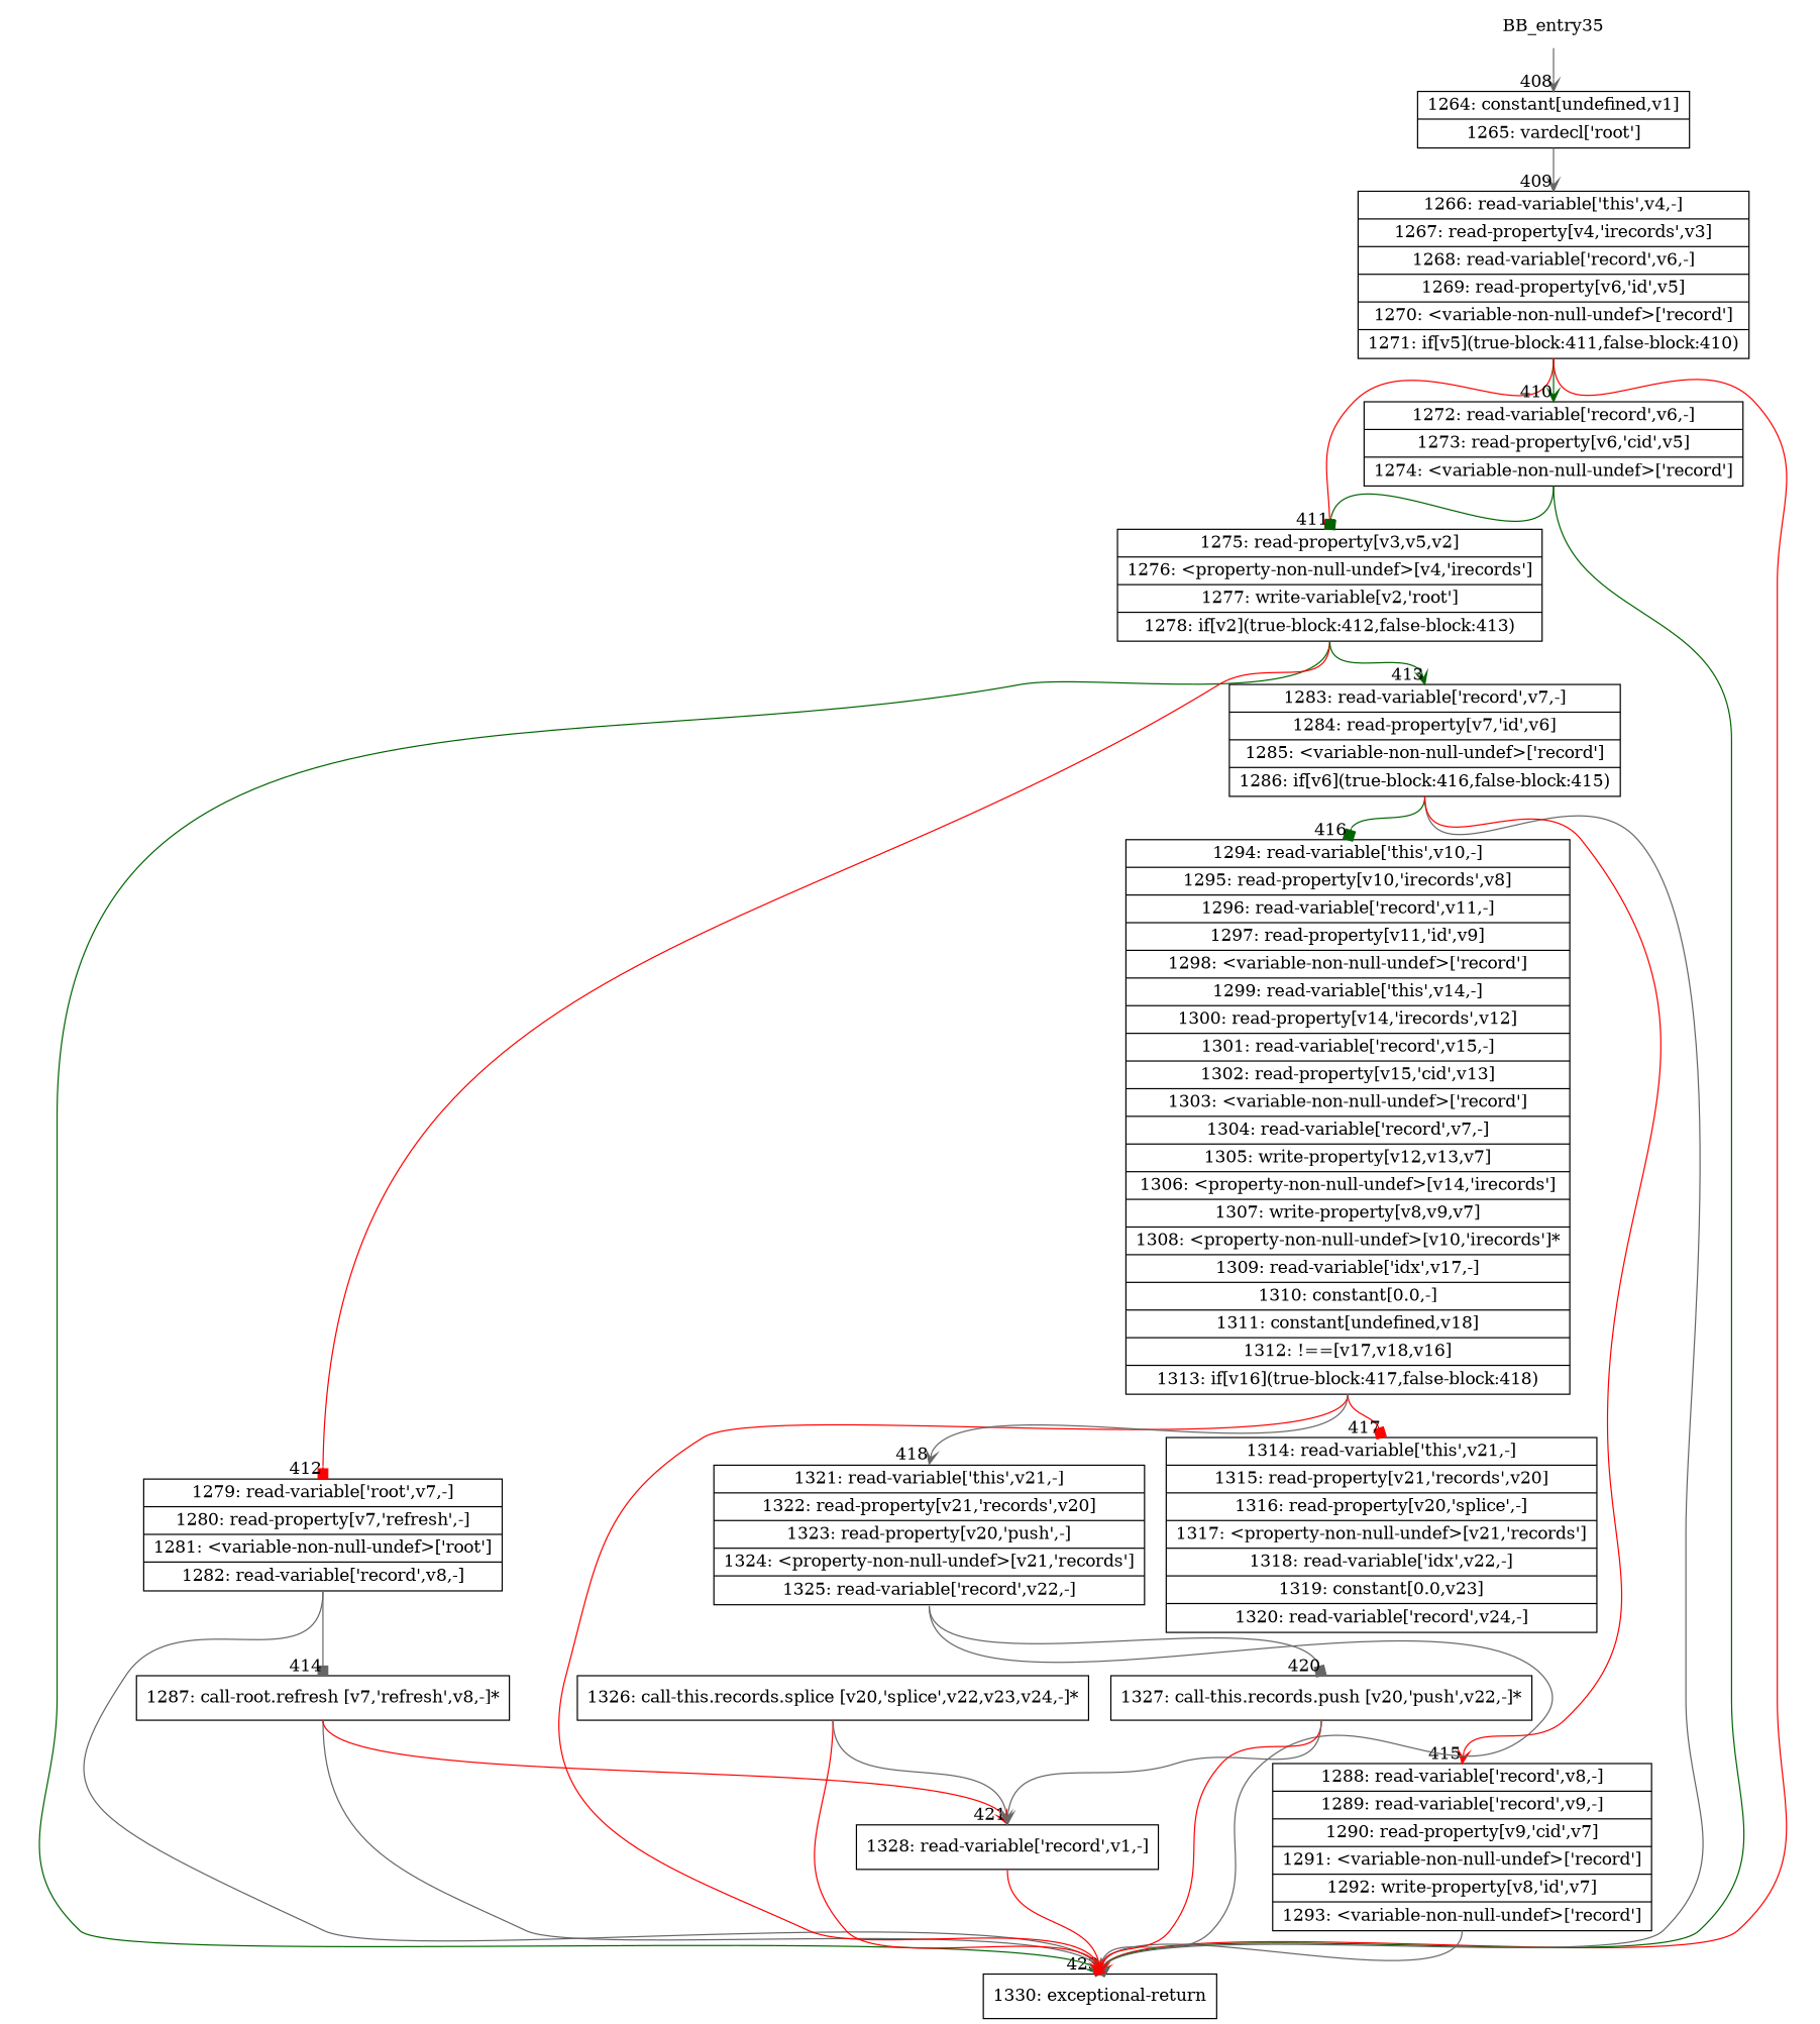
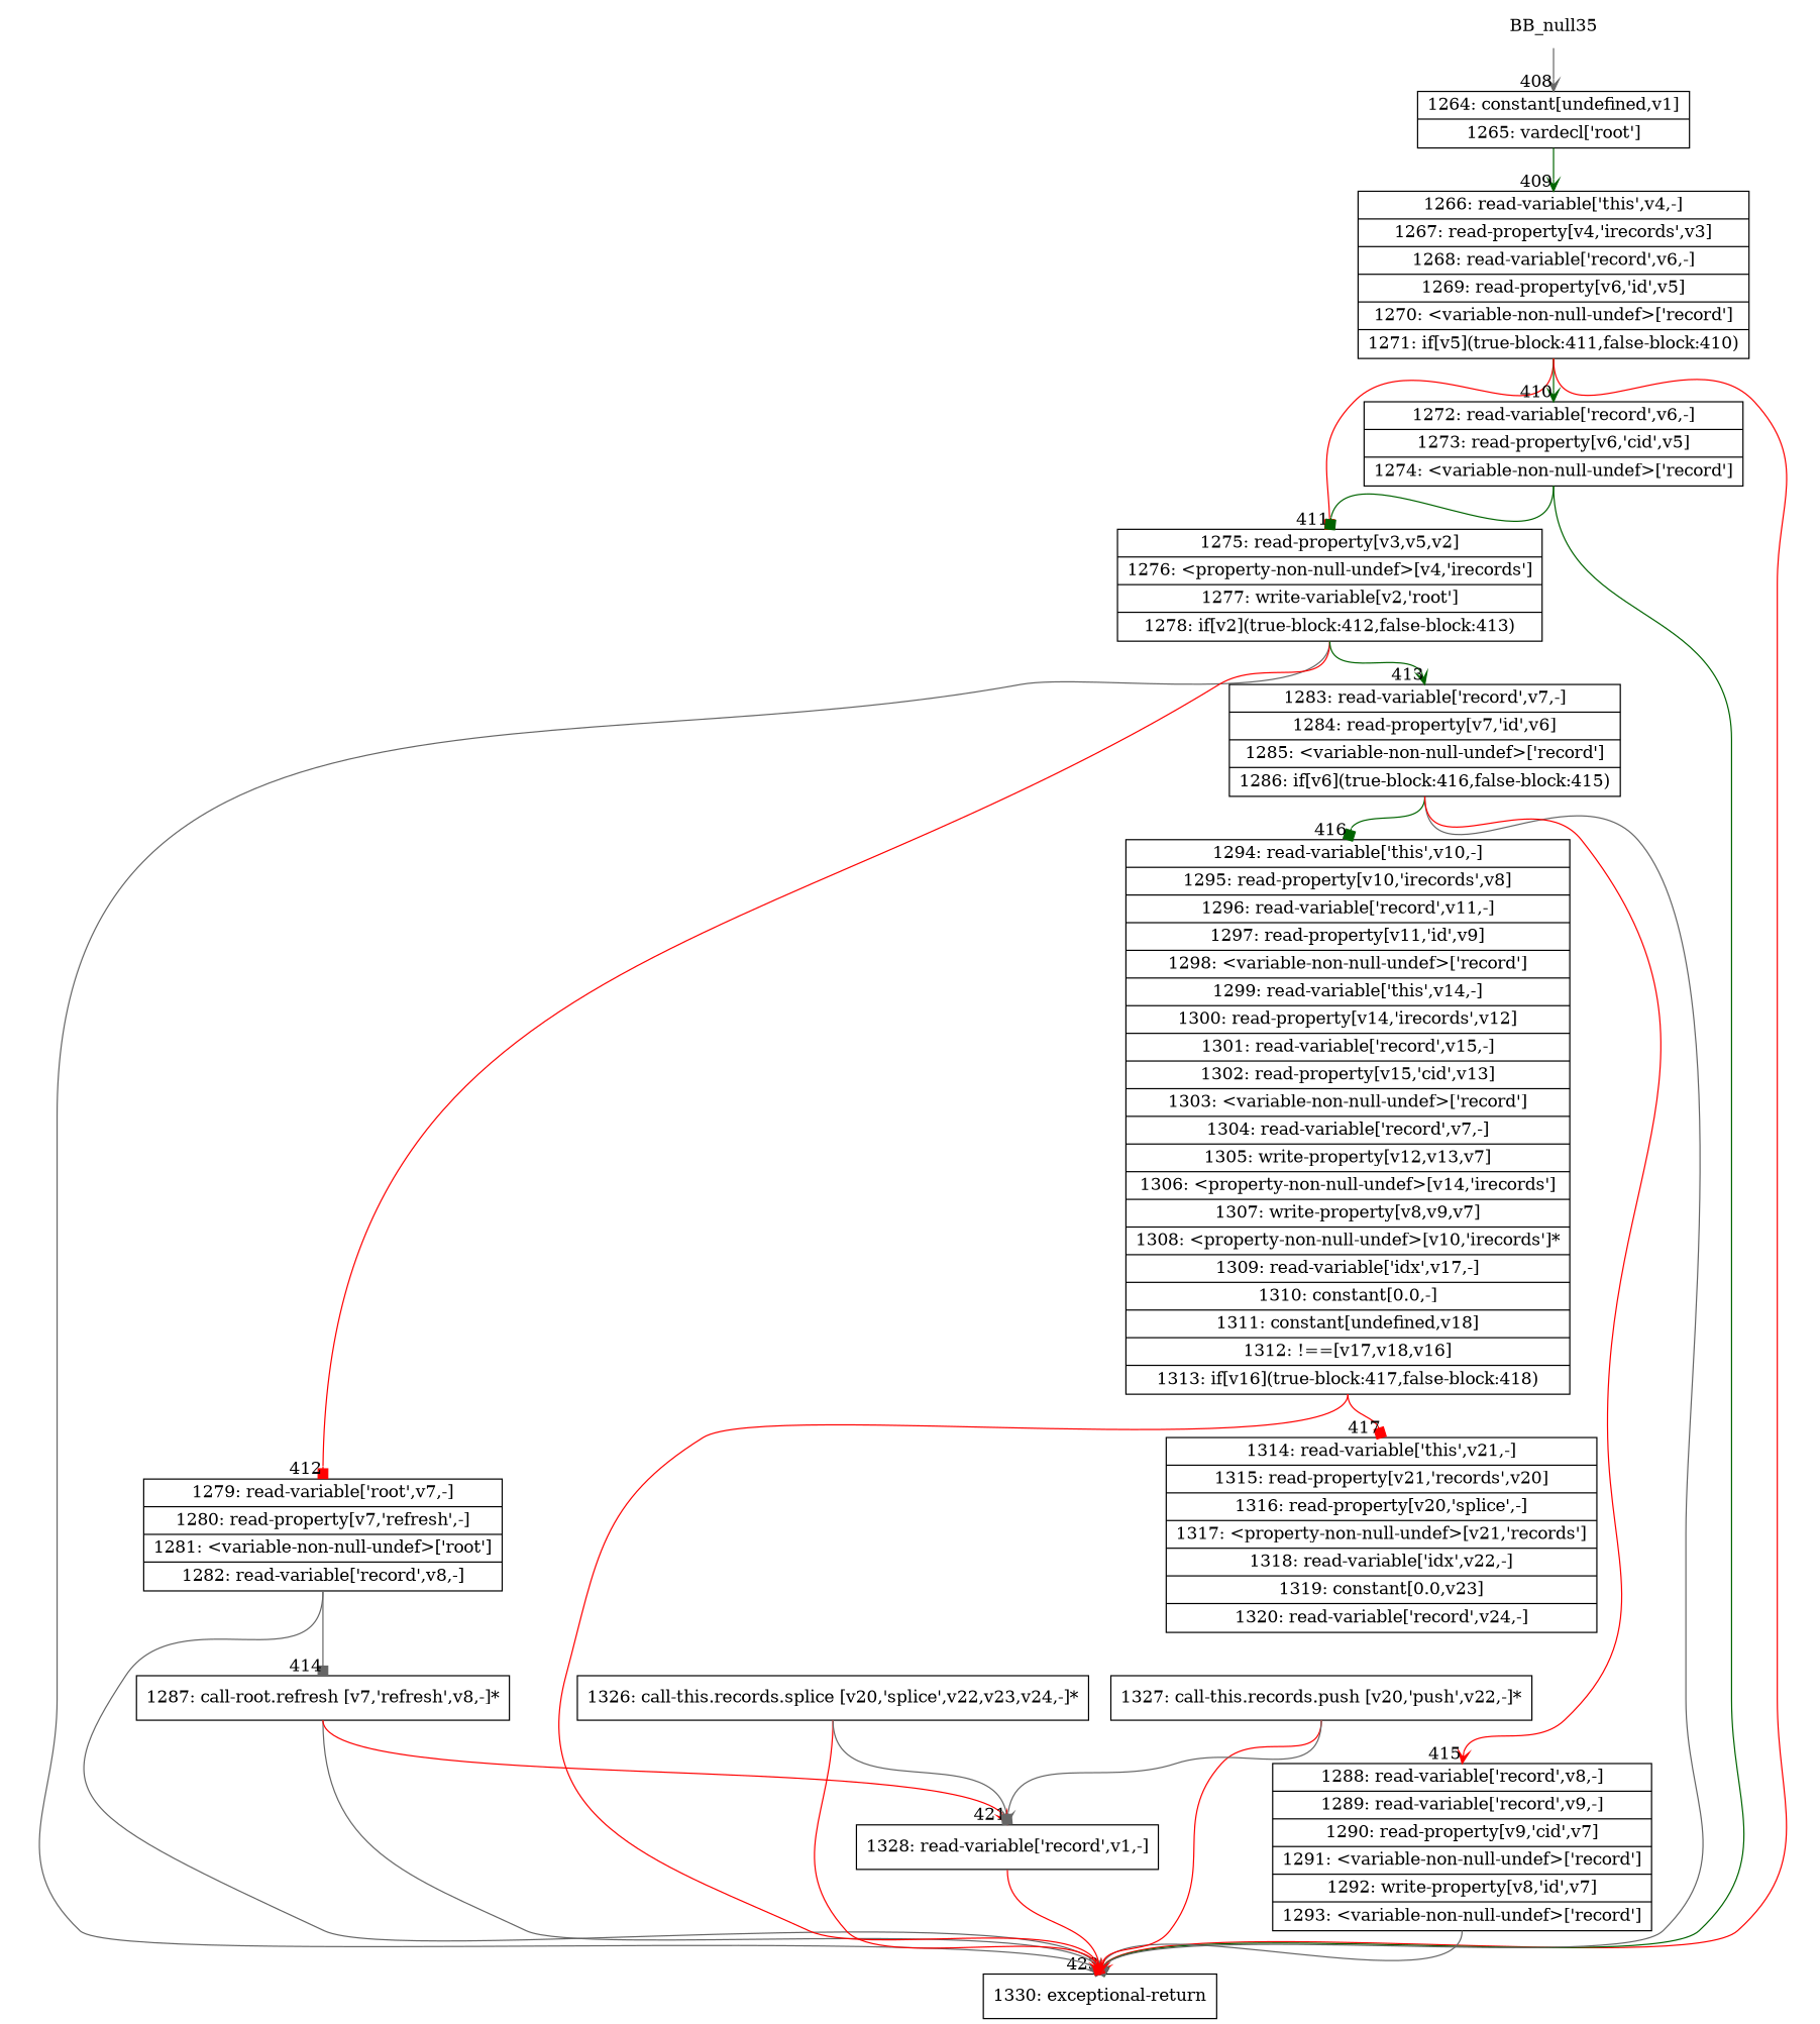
  digraph {
    rankdir=TD
    node [shape=record]
    edge [arrowhead=vee color=gray40 headport=n tailport=s]
-   BB_entry35 [shape=none]
+   BB_entry35 [shape=none label=BB_null35]
    n2 [label="{1264: constant[undefined,v1]|1265: vardecl['root']}"]
    n3 [label="{1266: read-variable['this',v4,-]|1267: read-property[v4,'irecords',v3]|1268: read-variable['record',v6,-]|1269: read-property[v6,'id',v5]|1270: \<variable-non-null-undef\>['record']|1271: if[v5](true-block:411,false-block:410)}"]
    n4 [label="{1275: read-property[v3,v5,v2]|1276: \<property-non-null-undef\>[v4,'irecords']|1277: write-variable[v2,'root']|1278: if[v2](true-block:412,false-block:413)}"]
    n5 [label="{1272: read-variable['record',v6,-]|1273: read-property[v6,'cid',v5]|1274: \<variable-non-null-undef\>['record']}"]
    n6 [label="{1330: exceptional-return}"]
    n7 [label="{1279: read-variable['root',v7,-]|1280: read-property[v7,'refresh',-]|1281: \<variable-non-null-undef\>['root']|1282: read-variable['record',v8,-]}"]
    n8 [label="{1283: read-variable['record',v7,-]|1284: read-property[v7,'id',v6]|1285: \<variable-non-null-undef\>['record']|1286: if[v6](true-block:416,false-block:415)}"]
    n9 [label="{1287: call-root.refresh [v7,'refresh',v8,-]*}"]
    n10 [label="{1294: read-variable['this',v10,-]|1295: read-property[v10,'irecords',v8]|1296: read-variable['record',v11,-]|1297: read-property[v11,'id',v9]|1298: \<variable-non-null-undef\>['record']|1299: read-variable['this',v14,-]|1300: read-property[v14,'irecords',v12]|1301: read-variable['record',v15,-]|1302: read-property[v15,'cid',v13]|1303: \<variable-non-null-undef\>['record']|1304: read-variable['record',v7,-]|1305: write-property[v12,v13,v7]|1306: \<property-non-null-undef\>[v14,'irecords']|1307: write-property[v8,v9,v7]|1308: \<property-non-null-undef\>[v10,'irecords']*|1309: read-variable['idx',v17,-]|1310: constant[0.0,-]|1311: constant[undefined,v18]|1312: !==[v17,v18,v16]|1313: if[v16](true-block:417,false-block:418)}"]
    n11 [label="{1288: read-variable['record',v8,-]|1289: read-variable['record',v9,-]|1290: read-property[v9,'cid',v7]|1291: \<variable-non-null-undef\>['record']|1292: write-property[v8,'id',v7]|1293: \<variable-non-null-undef\>['record']}"]
    n12 [label="{1328: read-variable['record',v1,-]}"]
    n13 [label="{1314: read-variable['this',v21,-]|1315: read-property[v21,'records',v20]|1316: read-property[v20,'splice',-]|1317: \<property-non-null-undef\>[v21,'records']|1318: read-variable['idx',v22,-]|1319: constant[0.0,v23]|1320: read-variable['record',v24,-]}"]
-   n14 [label="{1321: read-variable['this',v21,-]|1322: read-property[v21,'records',v20]|1323: read-property[v20,'push',-]|1324: \<property-non-null-undef\>[v21,'records']|1325: read-variable['record',v22,-]}"]
    n15 [label="{1327: call-this.records.push [v20,'push',v22,-]*}"]
    n16 [label="{1326: call-this.records.splice [v20,'splice',v22,v23,v24,-]*}"]
    BB_entry35 -> n2 [headlabel="    408"]
-   n2 -> n3 [headlabel="      409"]
+   n2 -> n3 [color=darkgreen headlabel="      409"]
    n3 -> n4 [arrowhead=box color=red headlabel="      411"]
    n3 -> n5 [color=darkgreen headlabel="      410"]
    n3 -> n6 [color=red headlabel="      423"]
-   n4 -> n6 [color=darkgreen]
+   n4 -> n6
    n4 -> n7 [arrowhead=box color=red headlabel="      412"]
    n4 -> n8 [color=darkgreen headlabel="      413"]
    n5 -> n4 [arrowhead=box color=darkgreen]
    n5 -> n6 [arrowhead=box color=darkgreen]
    n7 -> n6
    n7 -> n9 [arrowhead=box headlabel="      414"]
    n8 -> n6 [arrowhead=box]
    n8 -> n10 [arrowhead=box color=darkgreen headlabel="      416"]
    n8 -> n11 [color=red headlabel="      415"]
    n9 -> n6 [arrowhead=box]
    n9 -> n12 [color=red headlabel="      421"]
    n10 -> n6 [arrowhead=box color=red]
    n10 -> n13 [arrowhead=box color=red headlabel="      417"]
-   n10 -> n14 [headlabel="      418"]
    n11 -> n6
    n12 -> n6 [color=red]
-   n14 -> n6
-   n14 -> n15 [arrowhead=box headlabel="      420"]
    n15 -> n6 [color=red]
    n15 -> n12
    n16 -> n6 [color=red]
-   n16 -> n12
+   n16 -> n12 [arrowhead=box]
  }
